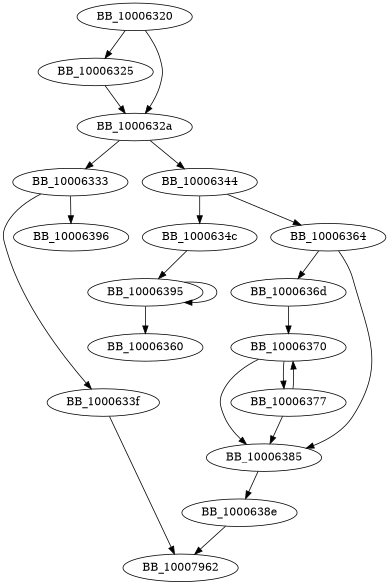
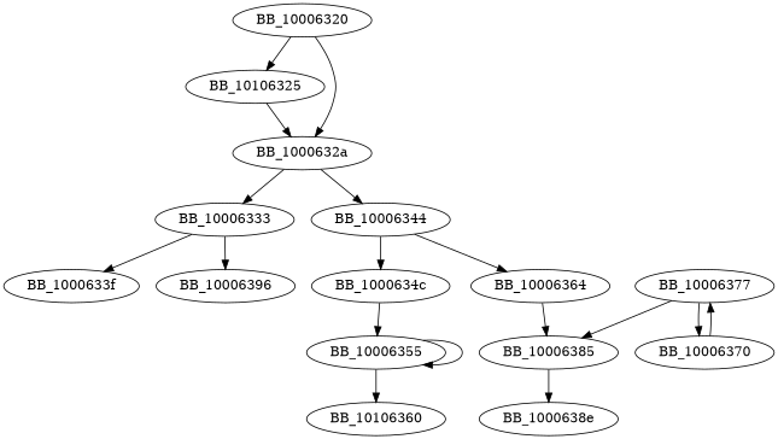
  digraph {
    BB_10006320
-   BB_10006325
+   BB_10006325 [label=BB_10106325]
    BB_1000632a
    BB_10006333
    BB_10006344
    BB_1000633f
    BB_10006396
    BB_1000634c
    BB_10006364
-   BB_10007962
-   BB_10006355 [label=BB_10006395]
-   BB_1000636d
+   BB_10006355
    BB_10006385
-   BB_10006360
+   BB_10006360 [label=BB_10106360]
    BB_10006370
    BB_1000638e
    BB_10006377
    BB_10006320 -> BB_10006325
    BB_10006320 -> BB_1000632a
    BB_10006325 -> BB_1000632a
    BB_1000632a -> BB_10006333
    BB_1000632a -> BB_10006344
    BB_10006333 -> BB_1000633f
    BB_10006333 -> BB_10006396
    BB_10006344 -> BB_1000634c
    BB_10006344 -> BB_10006364
-   BB_1000633f -> BB_10007962
    BB_1000634c -> BB_10006355
-   BB_10006364 -> BB_1000636d
    BB_10006364 -> BB_10006385
    BB_10006355 -> BB_10006355
    BB_10006355 -> BB_10006360
-   BB_1000636d -> BB_10006370
    BB_10006385 -> BB_1000638e
-   BB_10006370 -> BB_10006385
    BB_10006370 -> BB_10006377
-   BB_1000638e -> BB_10007962
    BB_10006377 -> BB_10006385
    BB_10006377 -> BB_10006370
  }
